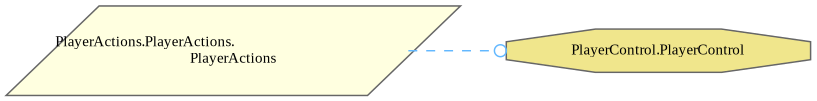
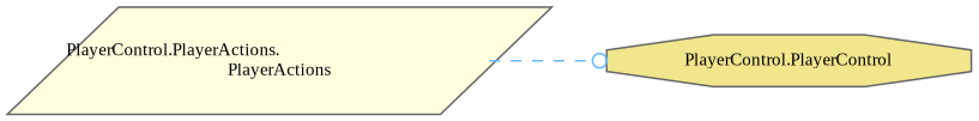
  digraph {
    rankdir=LR
    fontname="Liberation Serif"
    node [fontname="Liberation Serif" fontsize=10 style=filled]
-   n1 [color=gray40 fillcolor=lightyellow fontcolor=black height=0.2 label="PlayerActions.PlayerActions.\lPlayerActions" shape=parallelogram width=0.4]
+   n1 [color=gray40 fillcolor=lightyellow fontcolor=black height=0.2 label="PlayerControl.PlayerActions.\lPlayerActions" shape=parallelogram width=0.4]
    n2 [color=grey40 fillcolor=khaki height=0.2 label="PlayerControl.PlayerControl" shape=octagon width=0.4]
    n1 -> n2 [color=steelblue1 fontname="Liberation Serif" fontsize=10 labelfontname=Helvetica labelfontsize=10 style=dashed arrowhead=odot]
  }
